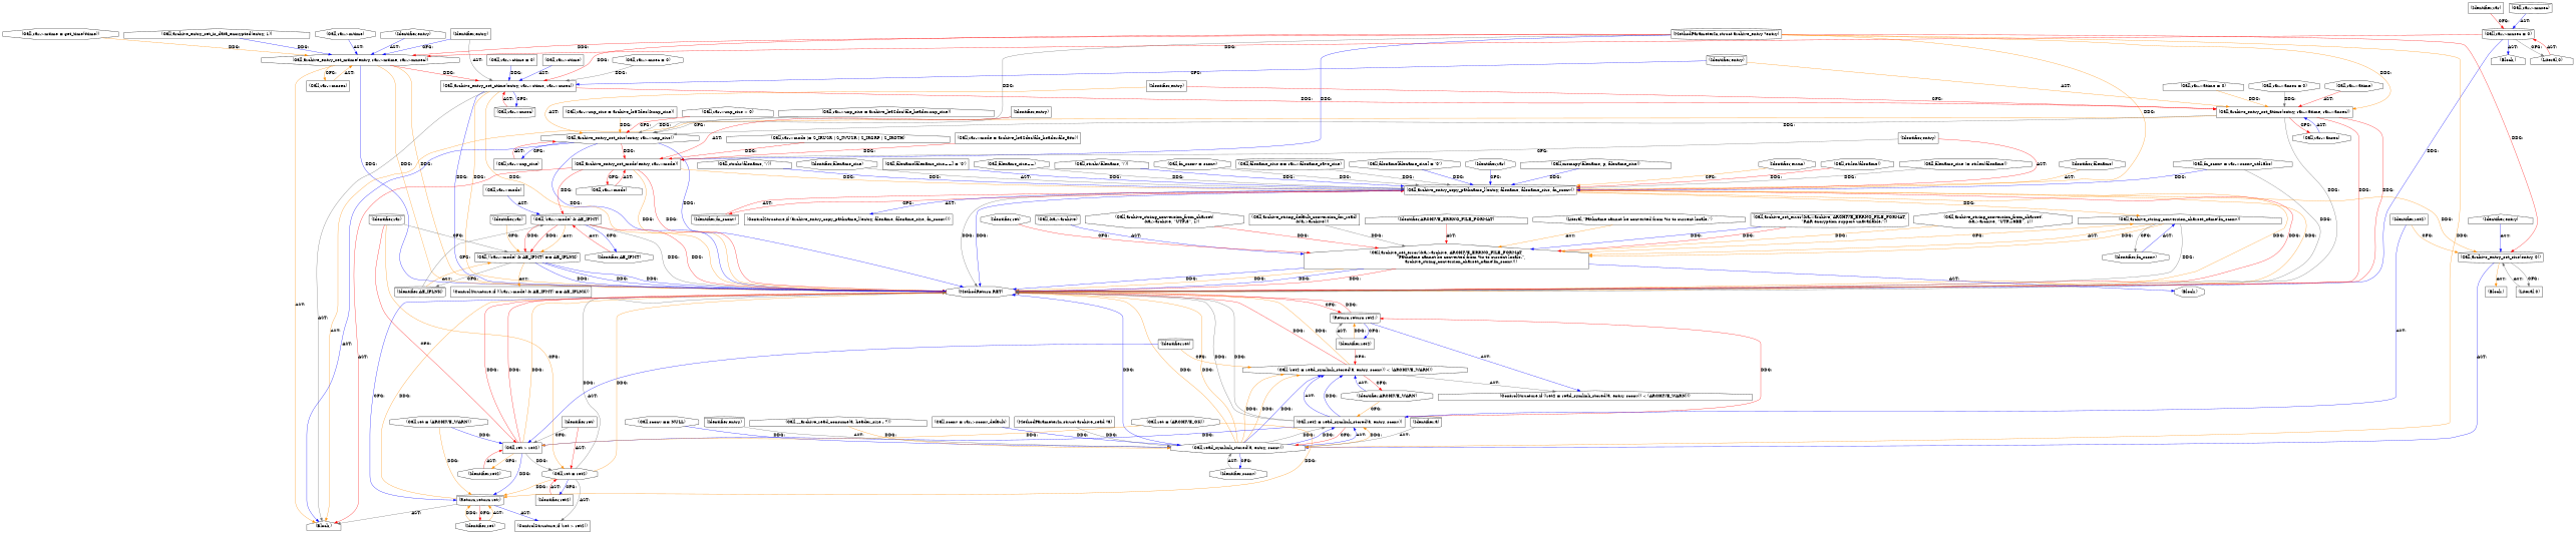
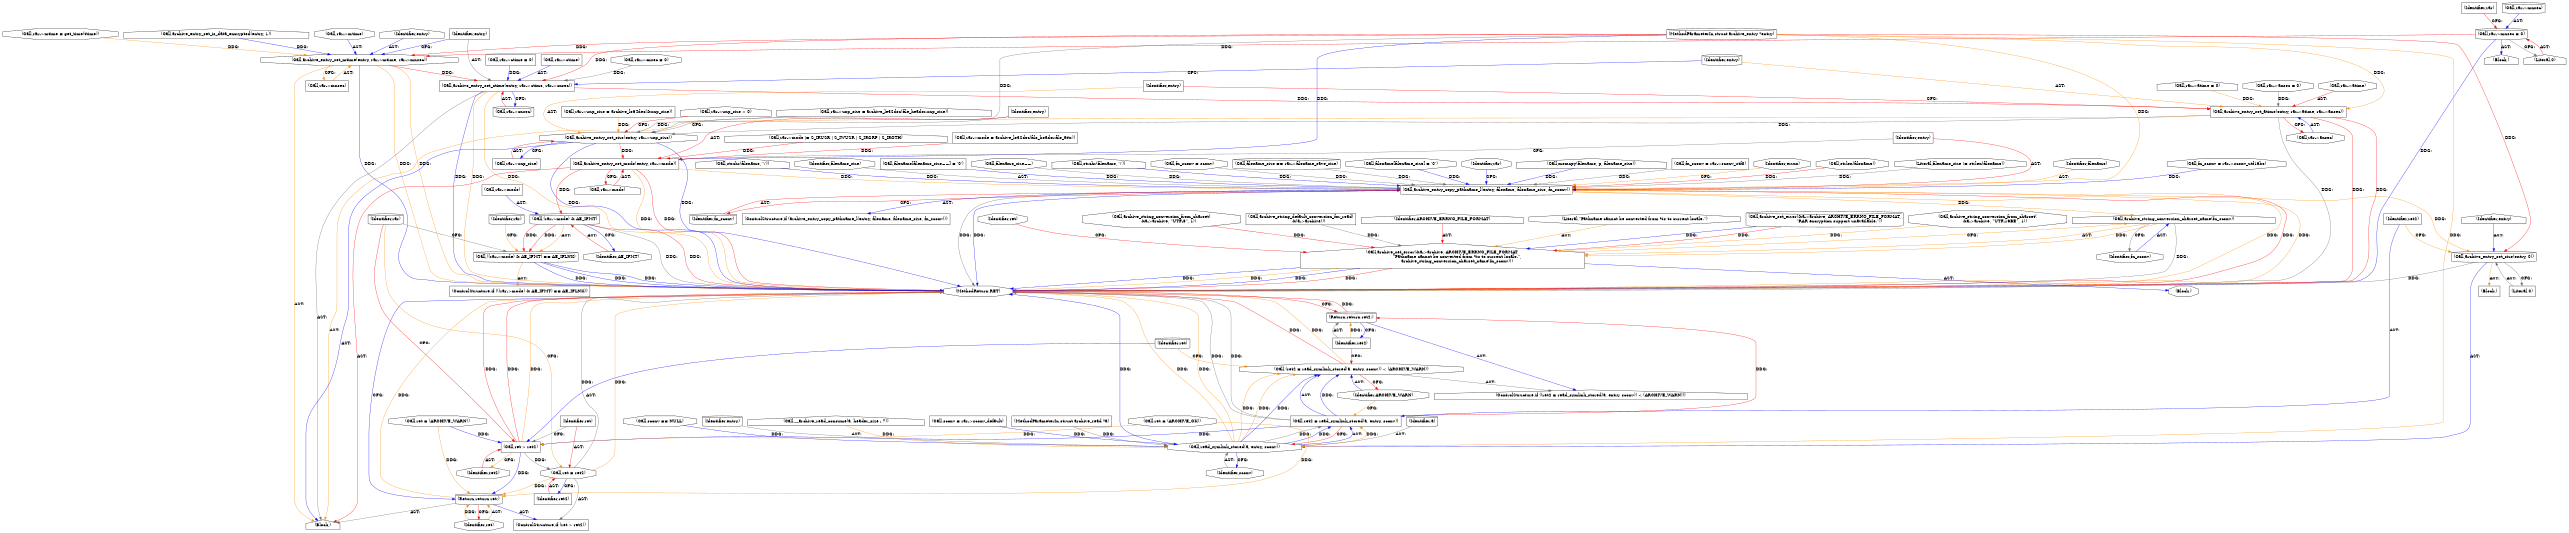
  digraph {
    node [shape=octagon]
    edge [color=blue]
    n1 [label="(Call,rar->mnsec = 0)" shape=cylinder]
    n2 [label="(Call,archive_entry_set_mtime(entry, rar->mtime, rar->mnsec))"]
    n3 [label="(Literal,0)" shape=house]
    n4 [label="(Block,)" shape=house]
    n5 [label="(MethodReturn,RET)"]
    n6 [label="(Call,archive_entry_set_ctime(entry, rar->ctime, rar->cnsec))" shape=box]
    n7 [label="(Call,rar->mnsec)" shape=box]
    n8 [label="(Block,)" shape=house]
    n9 [label="(Return,return ret2;)" shape=cylinder]
    n10 [label="(Return,return ret;)" shape=cylinder]
    n11 [label="(Call,archive_entry_set_atime(entry, rar->atime, rar->ansec))" shape=box]
    n12 [label="(Call,rar->cnsec)" shape=cylinder]
    n13 [label="(Call,archive_entry_set_size(entry, rar->unp_size))"]
    n14 [label="(Call,rar->ansec)"]
    n15 [label="(Call,archive_entry_set_mode(entry, rar->mode))" shape=box]
    n16 [label="(Call,rar->unp_size)" shape=box]
    n17 [label="(Call,archive_entry_copy_pathname_l(entry, filename, filename_size, fn_sconv))" shape=cylinder]
    n18 [label="(Call,(rar->mode) & AE_IFMT)" shape=cylinder]
    n19 [label="(Call,rar->mode)" shape=house]
    n20 [label="(Call,archive_string_conversion_charset_name(fn_sconv))" shape=house]
    n21 [label="(Call,archive_entry_set_size(entry, 0))" shape=cylinder]
    n22 [label="(Identifier,fn_sconv)" shape=cylinder]
    n23 [label="(ControlStructure,if (archive_entry_copy_pathname_l(entry, filename, filename_size, fn_sconv)))" shape=box]
    n24 [label="(Call,((rar->mode) & AE_IFMT) == AE_IFLNK)" shape=cylinder]
    n25 [label="(Identifier,AE_IFMT)"]
    n26 [label="(Call,archive_set_error(&a->archive, ARCHIVE_ERRNO_FILE_FORMAT,\n                      \"Pathname cannot be converted from %s to current locale.\",\n                      archive_string_conversion_charset_name(fn_sconv)))" shape=house]
    n27 [label="(Identifier,fn_sconv)"]
    n28 [label="(Call,read_symlink_stored(a, entry, sconv))"]
    n29 [label="(Literal,0)" shape=box]
    n30 [label="(Block,)" shape=box]
    n31 [label="(Block,)"]
    n32 [label="(Call,(ret2 = read_symlink_stored(a, entry, sconv)) < (ARCHIVE_WARN))"]
    n33 [label="(Call,ret2 = read_symlink_stored(a, entry, sconv))" shape=box]
    n34 [label="(Identifier,sconv)"]
    n35 [label="(ControlStructure,if ((ret2 = read_symlink_stored(a, entry, sconv)) < (ARCHIVE_WARN)))" shape=house]
    n36 [label="(Identifier,ARCHIVE_WARN)"]
    n37 [label="(Call,ret > ret2)" shape=box]
    n38 [label="(Identifier,ret2)" shape=box]
    n39 [label="(Call,ret = ret2)"]
    n40 [label="(Identifier,ret2)"]
    n41 [label="(ControlStructure,if (ret > ret2))" shape=box]
    n42 [label="(Identifier,ret2)" shape=box]
    n43 [label="(Identifier,ret)"]
    n44 [label="(ControlStructure,if (((rar->mode) & AE_IFMT) == AE_IFLNK))" shape=box]
-   n45 [label="(Identifier,AE_IFLNK)" shape=cylinder]
    n46 [label="(Call,sconv = rar->sconv_default)" shape=box]
-   n47 [label="(Call,&a->archive)" shape=cylinder]
    n48 [label="(Identifier,entry)" shape=house]
    n49 [label="(Identifier,rar)" shape=box]
    n50 [label="(Call,memcpy(filename, p, filename_size))" shape=house]
    n51 [label="(Call,archive_string_conversion_from_charset(\n           &a->archive, \"UTF-8\", 1))"]
    n52 [label="(Identifier,rar)" shape=cylinder]
    n53 [label="(MethodParameterIn,struct archive_read *a)" shape=box]
    n54 [label="(Call,ret = (ARCHIVE_WARN))"]
    n55 [label="(Identifier,a)" shape=cylinder]
+   n56 [label="(Call,fn_sconv = rar->sconv_utf8)" shape=box]
    n57 [label="(Call,strchr(filename, '\\'))" shape=house]
    n58 [label="(Call,archive_entry_set_is_data_encrypted(entry, 1))" shape=house]
    n59 [label="(Call,sconv == NULL)"]
    n60 [label="(Call,rar->mtime)"]
    n61 [label="(Identifier,errno)"]
    n62 [label="(Identifier,entry)" shape=box]
    n63 [label="(Call,rar->unp_size = archive_le64dec(&unp_size))" shape=box]
    n64 [label="(Call,archive_string_default_conversion_for_read(\n            &(a->archive)))" shape=box]
    n65 [label="(Call,strlen(filename))"]
-   n66 [label="(Call,filename_size != strlen(filename))"]
+   n66 [label="(Literal,filename_size != strlen(filename))"]
    n67 [label="(Call,rar->cnsec = 0)"]
    n68 [label="(Identifier,filename)"]
    n69 [label="(Call,rar->ansec = 0)"]
    n70 [label="(Identifier,ARCHIVE_ERRNO_FILE_FORMAT)" shape=house]
    n71 [label="(Call,strchr(filename, '\\'))" shape=house]
    n72 [label="(Call,rar->ctime = 0)" shape=box]
    n73 [label="(Literal,\"Pathname cannot be converted from %s to current locale.\")"]
    n74 [label="(Call,rar->mode |= S_IRUSR | S_IWUSR | S_IRGRP | S_IROTH)" shape=house]
    n75 [label="(Identifier,entry)" shape=house]
    n76 [label="(Identifier,filename_size)"]
    n77 [label="(Call,filename[filename_size++] = '\0')" shape=box]
    n78 [label="(Identifier,ret2)" shape=box]
    n79 [label="(Call,archive_set_error(&a->archive, ARCHIVE_ERRNO_FILE_FORMAT,\n                      \"RAR encryption support unavailable.\"))" shape=cylinder]
    n80 [label="(MethodParameterIn,struct archive_entry *entry)" shape=cylinder]
    n81 [label="(Identifier,rar)" shape=cylinder]
    n82 [label="(Call,ret = (ARCHIVE_OK))"]
    n83 [label="(Call,rar->mtime = get_time(ttime))"]
    n84 [label="(Call,rar->unp_size < 0)" shape=house]
    n85 [label="(Identifier,entry)" shape=cylinder]
    n86 [label="(Call,filename_size++)"]
    n87 [label="(Call,fn_sconv = sconv)"]
    n88 [label="(Call,rar->ctime)" shape=box]
    n89 [label="(Identifier,ret)" shape=box]
    n90 [label="(Call,rar->mnsec)" shape=cylinder]
    n91 [label="(Call,archive_string_conversion_from_charset(\n           &a->archive, \"UTF-16BE\", 1))"]
    n92 [label="(Identifier,ret)"]
    n93 [label="(Identifier,entry)" shape=cylinder]
    n94 [label="(Call,filename_size == rar->filename_save_size)" shape=cylinder]
    n95 [label="(Call,filename[filename_size] = '\0')"]
    n96 [label="(Identifier,entry)" shape=box]
    n97 [label="(Identifier,entry)" shape=box]
    n98 [label="(Call,rar->atime)"]
    n99 [label="(Call,__archive_read_consume(a, header_size - 7))" shape=house]
    n100 [label="(Call,rar->atime = 0)" shape=house]
    n101 [label="(Identifier,ret)" shape=cylinder]
    n102 [label="(Call,fn_sconv = rar->sconv_utf16be)"]
    n103 [label="(Call,rar->unp_size = archive_le32dec(file_header.unp_size))" shape=house]
    n104 [label="(Identifier,entry)" shape=box]
    n105 [label="(Call,rar->mode)" shape=box]
    n106 [label="(Call,rar->mode = archive_le32dec(file_header.file_attr))" shape=box]
    n107 [label="(Identifier,rar)"]
    n1 -> n2 [color=red label="DDG: "]
    n1 -> n3 [color=gray40 label="CFG: "]
    n1 -> n4 [label="AST: "]
    n1 -> n5 [label="DDG: "]
    n2 -> n5 [label="DDG: "]
    n2 -> n5 [color=darkorange label="DDG: "]
    n2 -> n5 [color=darkorange label="DDG: "]
    n2 -> n6 [color=red label="DDG: "]
    n2 -> n7 [color=darkorange label="CFG: "]
    n2 -> n8 [color=darkorange label="AST: "]
    n3 -> n1 [color=red label="AST: "]
    n5 -> n9 [color=red label="CFG: "]
    n5 -> n10 [label="CFG: "]
    n6 -> n5 [color=darkorange label="DDG: "]
    n6 -> n5 [color=darkorange label="DDG: "]
    n6 -> n5 [label="DDG: "]
    n6 -> n8 [color=gray40 label="AST: "]
    n6 -> n11 [color=red label="DDG: "]
    n6 -> n12 [label="CFG: "]
    n7 -> n2 [color=darkorange label="AST: "]
    n9 -> n5 [color=red label="DDG: "]
    n9 -> n35 [label="AST: "]
    n9 -> n38 [label="CFG: "]
    n10 -> n5 [color=darkorange label="DDG: "]
    n10 -> n8 [color=gray40 label="AST: "]
    n10 -> n41 [label="AST: "]
    n10 -> n43 [color=red label="CFG: "]
    n11 -> n5 [color=red label="DDG: "]
    n11 -> n5 [color=red label="DDG: "]
    n11 -> n5 [color=gray40 label="DDG: "]
    n11 -> n8 [color=darkorange label="AST: "]
    n11 -> n13 [color=gray40 label="DDG: "]
    n11 -> n14 [color=red label="CFG: "]
    n12 -> n6 [color=red label="AST: "]
    n13 -> n5 [label="DDG: "]
    n13 -> n5 [label="DDG: "]
    n13 -> n8 [label="AST: "]
    n13 -> n15 [color=red label="DDG: "]
    n13 -> n16 [label="CFG: "]
    n14 -> n11 [label="AST: "]
    n15 -> n5 [color=darkorange label="DDG: "]
    n15 -> n5 [color=red label="DDG: "]
    n15 -> n8 [color=red label="AST: "]
    n15 -> n17 [color=darkorange label="DDG: "]
    n15 -> n18 [color=red label="DDG: "]
    n15 -> n19 [color=red label="CFG: "]
    n16 -> n13 [color=red label="AST: "]
    n17 -> n5 [label="DDG: "]
    n17 -> n5 [color=darkorange label="DDG: "]
    n17 -> n5 [color=red label="DDG: "]
    n17 -> n5 [color=darkorange label="DDG: "]
    n17 -> n5 [color=gray40 label="DDG: "]
    n17 -> n20 [color=darkorange label="DDG: "]
    n17 -> n21 [color=darkorange label="DDG: "]
    n17 -> n22 [color=red label="CFG: "]
    n17 -> n23 [label="AST: "]
    n18 -> n5 [color=gray40 label="DDG: "]
    n18 -> n5 [color=red label="DDG: "]
    n18 -> n24 [color=darkorange label="AST: "]
    n18 -> n24 [color=red label="DDG: "]
    n18 -> n24 [color=red label="DDG: "]
    n18 -> n25 [label="CFG: "]
    n19 -> n15 [color=red label="AST: "]
    n20 -> n5 [color=gray40 label="DDG: "]
    n20 -> n26 [color=darkorange label="AST: "]
    n20 -> n26 [color=darkorange label="DDG: "]
    n20 -> n27 [color=gray40 label="CFG: "]
-   n102 -> n5 [color=gray40 label="DDG: "]
+   n21 -> n5 [color=gray40 label="DDG: "]
    n21 -> n28 [label="AST: "]
    n21 -> n29 [color=gray40 label="CFG: "]
    n21 -> n30 [color=darkorange label="AST: "]
    n22 -> n17 [color=red label="AST: "]
    n24 -> n5 [label="DDG: "]
    n24 -> n5 [label="DDG: "]
    n24 -> n5 [label="DDG: "]
    n24 -> n44 [color=darkorange label="AST: "]
-   n24 -> n45 [color=gray40 label="CFG: "]
    n25 -> n18 [color=red label="AST: "]
    n26 -> n5 [color=red label="DDG: "]
    n26 -> n5 [label="DDG: "]
    n26 -> n5 [color=darkorange label="DDG: "]
    n26 -> n5 [label="DDG: "]
    n26 -> n20 [color=darkorange label="CFG: "]
    n26 -> n31 [label="AST: "]
    n27 -> n20 [label="AST: "]
    n28 -> n5 [color=darkorange label="DDG: "]
    n28 -> n5 [color=darkorange label="DDG: "]
    n28 -> n5 [label="DDG: "]
    n28 -> n32 [color=darkorange label="DDG: "]
    n28 -> n32 [color=darkorange label="DDG: "]
    n28 -> n32 [label="DDG: "]
    n28 -> n33 [label="AST: "]
    n28 -> n33 [color=darkorange label="DDG: "]
    n28 -> n33 [color=gray40 label="DDG: "]
    n28 -> n33 [label="DDG: "]
    n28 -> n34 [label="CFG: "]
    n29 -> n21 [color=gray40 label="AST: "]
    n32 -> n5 [color=darkorange label="DDG: "]
    n32 -> n5 [color=red label="DDG: "]
    n32 -> n35 [color=gray40 label="AST: "]
    n32 -> n36 [color=red label="CFG: "]
    n33 -> n5 [color=gray40 label="DDG: "]
    n33 -> n5 [color=gray40 label="DDG: "]
    n33 -> n9 [color=red label="DDG: "]
    n33 -> n28 [color=red label="CFG: "]
    n33 -> n32 [label="AST: "]
    n33 -> n32 [label="DDG: "]
    n33 -> n37 [label="DDG: "]
    n34 -> n28 [color=gray40 label="AST: "]
    n36 -> n32 [label="AST: "]
    n36 -> n33 [color=darkorange label="CFG: "]
    n37 -> n5 [color=red label="DDG: "]
    n37 -> n5 [color=red label="DDG: "]
    n37 -> n5 [color=darkorange label="DDG: "]
    n37 -> n10 [label="DDG: "]
    n37 -> n39 [color=gray40 label="DDG: "]
    n37 -> n40 [color=darkorange label="CFG: "]
    n38 -> n9 [color=gray40 label="AST: "]
    n38 -> n9 [color=darkorange label="DDG: "]
    n38 -> n32 [color=red label="CFG: "]
    n39 -> n5 [color=darkorange label="DDG: "]
    n39 -> n5 [color=gray40 label="DDG: "]
    n39 -> n10 [color=darkorange label="DDG: "]
    n39 -> n41 [color=gray40 label="AST: "]
    n39 -> n42 [label="CFG: "]
    n40 -> n37 [color=red label="AST: "]
    n42 -> n39 [color=red label="AST: "]
    n43 -> n10 [color=darkorange label="AST: "]
    n43 -> n10 [color=darkorange label="DDG: "]
-   n45 -> n18 [color=gray40 label="CFG: "]
-   n45 -> n24 [color=darkorange label="AST: "]
    n46 -> n28 [label="DDG: "]
-   n47 -> n26 [label="AST: "]
    n48 -> n21 [label="AST: "]
    n49 -> n1 [color=red label="CFG: "]
    n50 -> n17 [label="DDG: "]
    n51 -> n26 [color=red label="DDG: "]
    n52 -> n24 [color=gray40 label="CFG: "]
    n52 -> n37 [color=red label="CFG: "]
    n52 -> n39 [color=darkorange label="CFG: "]
    n53 -> n28 [color=gray40 label="DDG: "]
    n54 -> n10 [color=darkorange label="DDG: "]
    n54 -> n37 [label="DDG: "]
    n55 -> n28 [color=gray40 label="AST: "]
+   n56 -> n17 [color=gray40 label="DDG: "]
    n57 -> n17 [label="DDG: "]
    n58 -> n2 [label="DDG: "]
    n59 -> n28 [label="DDG: "]
    n60 -> n2 [label="AST: "]
    n61 -> n17 [color=darkorange label="CFG: "]
    n62 -> n2 [label="CFG: "]
    n62 -> n6 [color=gray40 label="AST: "]
    n63 -> n13 [color=darkorange label="DDG: "]
    n64 -> n26 [color=gray40 label="DDG: "]
    n65 -> n17 [color=red label="DDG: "]
    n66 -> n17 [color=gray40 label="DDG: "]
    n67 -> n6 [color=gray40 label="DDG: "]
    n68 -> n17 [color=darkorange label="AST: "]
    n69 -> n11 [color=gray40 label="DDG: "]
    n70 -> n26 [color=red label="AST: "]
    n71 -> n17 [label="DDG: "]
    n72 -> n6 [label="DDG: "]
    n73 -> n26 [color=darkorange label="AST: "]
    n74 -> n15 [color=red label="DDG: "]
    n75 -> n2 [label="AST: "]
    n76 -> n17 [color=gray40 label="AST: "]
    n77 -> n17 [label="DDG: "]
    n78 -> n21 [color=darkorange label="CFG: "]
    n78 -> n33 [label="AST: "]
    n79 -> n26 [color=red label="DDG: "]
    n79 -> n26 [label="DDG: "]
    n80 -> n2 [color=red label="DDG: "]
    n80 -> n6 [color=red label="DDG: "]
    n80 -> n11 [color=darkorange label="DDG: "]
    n80 -> n13 [color=gray40 label="DDG: "]
    n80 -> n15 [label="DDG: "]
    n80 -> n17 [color=darkorange label="DDG: "]
    n80 -> n21 [color=red label="DDG: "]
    n80 -> n28 [color=darkorange label="DDG: "]
    n81 -> n24 [color=darkorange label="CFG: "]
    n82 -> n10 [color=darkorange label="DDG: "]
    n82 -> n37 [color=darkorange label="DDG: "]
    n83 -> n2 [color=darkorange label="DDG: "]
    n84 -> n13 [color=red label="CFG: "]
    n85 -> n28 [color=gray40 label="AST: "]
    n86 -> n17 [color=gray40 label="DDG: "]
    n87 -> n17 [color=gray40 label="DDG: "]
    n88 -> n6 [label="AST: "]
    n89 -> n37 [color=gray40 label="CFG: "]
    n89 -> n39 [color=red label="AST: "]
    n90 -> n1 [label="AST: "]
    n91 -> n26 [color=darkorange label="DDG: "]
    n92 -> n26 [color=red label="CFG: "]
    n93 -> n6 [label="CFG: "]
    n93 -> n11 [color=darkorange label="AST: "]
    n94 -> n17 [color=gray40 label="DDG: "]
    n95 -> n17 [label="DDG: "]
    n96 -> n15 [color=gray40 label="CFG: "]
    n96 -> n17 [color=red label="AST: "]
    n97 -> n13 [color=gray40 label="CFG: "]
    n97 -> n15 [color=red label="AST: "]
    n98 -> n11 [color=red label="AST: "]
    n99 -> n28 [color=darkorange label="DDG: "]
    n100 -> n11 [color=darkorange label="DDG: "]
    n101 -> n32 [color=darkorange label="CFG: "]
    n101 -> n37 [label="AST: "]
    n102 -> n17 [label="DDG: "]
    n103 -> n13 [color=gray40 label="DDG: "]
    n104 -> n11 [color=red label="CFG: "]
    n104 -> n13 [color=darkorange label="AST: "]
    n105 -> n18 [label="AST: "]
    n106 -> n15 [color=red label="DDG: "]
    n107 -> n17 [label="CFG: "]
  }
